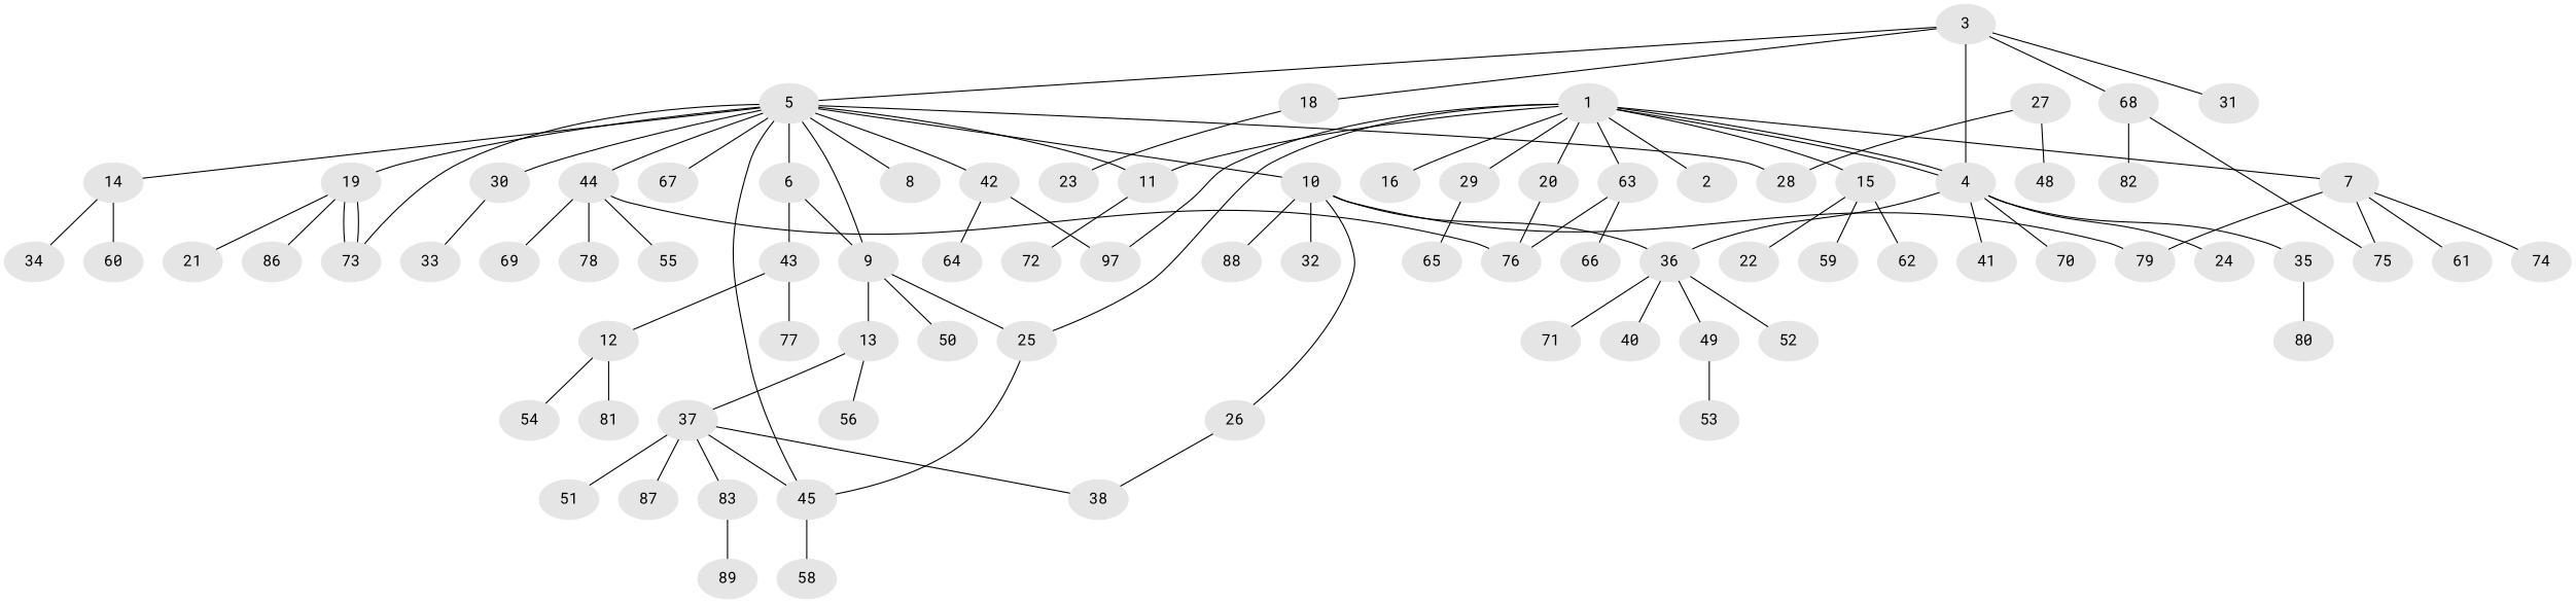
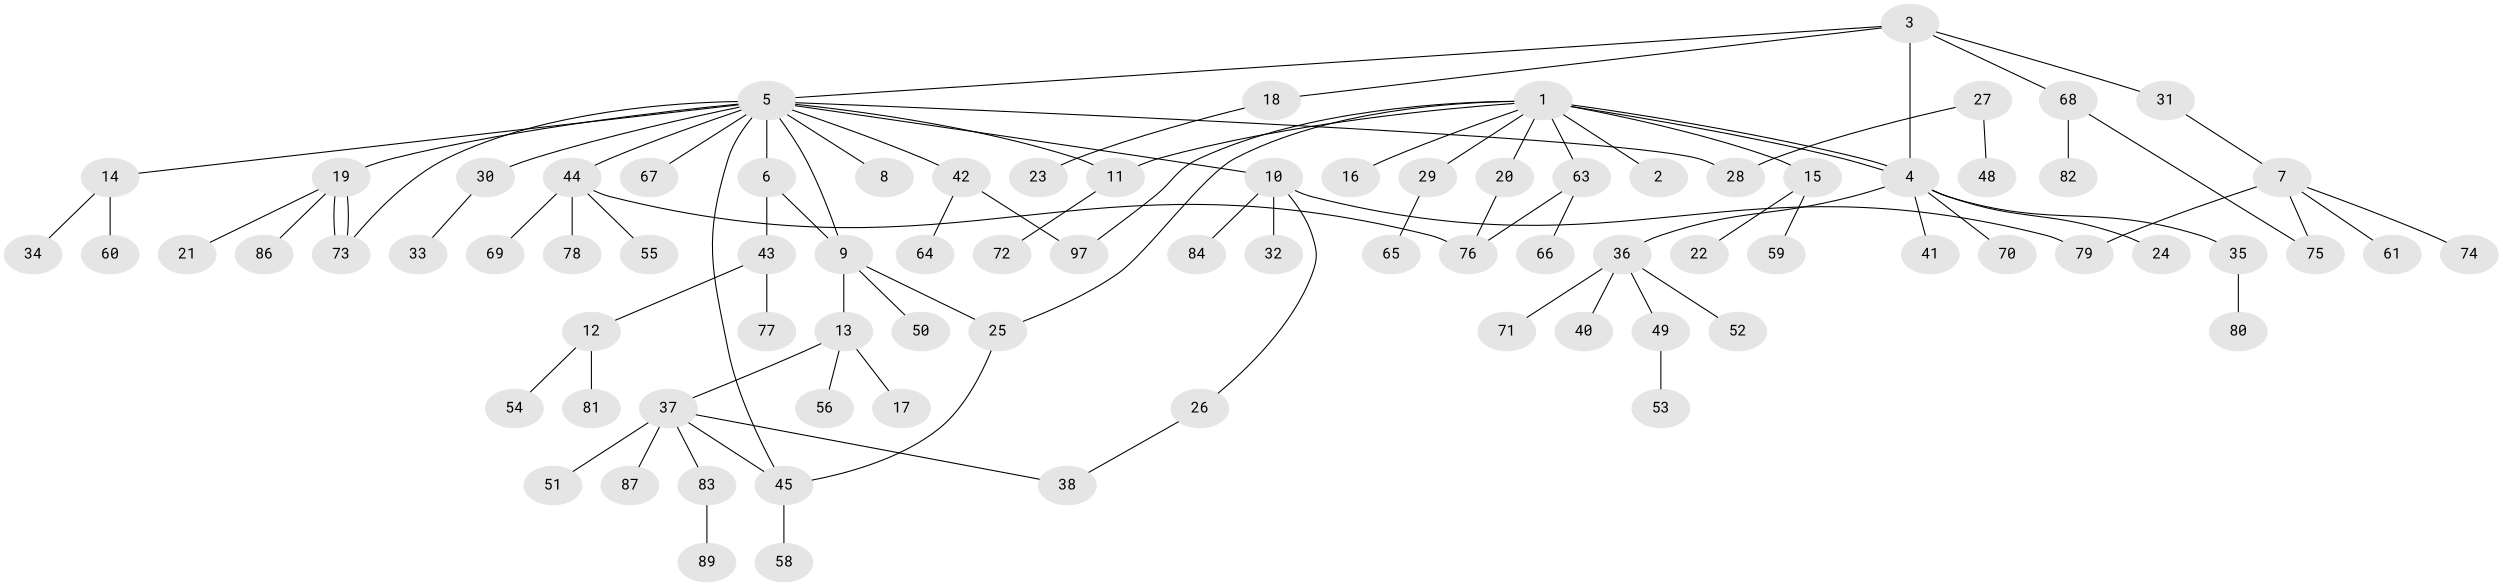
  graph {
    fontname="Roboto Mono"
    node [color=gray90 fontname="Roboto Mono" style=filled]
    edge [fontname="Roboto Mono"]
    1
    2
    4
    7
    15
    16
    20
    25
    29
    n10 [label=97]
    63
    11
    3
    5
    18
    31
    68
    24
    35
    36
    41
    70
    61
    74
    75
    79
    22
    59
-   62
    76
    45
    65
    66
    6
    8
    9
    10
    14
    19
    28
    30
    42
    44
    67
    73
    23
    82
    80
    40
    49
    52
    71
    43
    13
    50
    26
    32
-   84 [label=88]
+   84
    72
    34
    60
    21
    86
    33
    64
    55
    69
    78
    58
    12
    77
    54
    81
+   17
    37
    56
    38
    51
    n79 [label=87]
    83
    27
    48
    53
    n84 [label=89]
    1 -- 2
    1 -- 4
    1 -- 4
-   1 -- 7
+   31 -- 7
    1 -- 15
    1 -- 16
    1 -- 20
    1 -- 25
    1 -- 29
    1 -- n10
    1 -- 63
    1 -- 11
    4 -- 24
    4 -- 35
    4 -- 36
    4 -- 41
    4 -- 70
    7 -- 61
    7 -- 74
    7 -- 75
    7 -- 79
    15 -- 22
    15 -- 59
-   15 -- 62
    20 -- 76
    25 -- 45
    29 -- 65
    63 -- 76
    63 -- 66
    11 -- 72
    3 -- 4
    3 -- 5
    3 -- 18
    3 -- 31
    3 -- 68
    5 -- 11
    5 -- 45
    5 -- 6
    5 -- 8
    5 -- 9
    5 -- 10
    5 -- 14
    5 -- 19
    5 -- 28
    5 -- 30
    5 -- 42
    5 -- 44
    5 -- 67
    5 -- 73
    18 -- 23
    68 -- 75
    68 -- 82
    35 -- 80
    36 -- 40
    36 -- 49
    36 -- 52
    36 -- 71
    45 -- 58
    6 -- 9
    6 -- 43
    9 -- 25
    9 -- 13
    9 -- 50
-   10 -- 36
    10 -- 79
    10 -- 26
    10 -- 32
    10 -- 84
    14 -- 34
    14 -- 60
    19 -- 73
    19 -- 73
    19 -- 21
    19 -- 86
    30 -- 33
    42 -- n10
    42 -- 64
    44 -- 76
    44 -- 55
    44 -- 69
    44 -- 78
    49 -- 53
    43 -- 12
    43 -- 77
+   13 -- 17
    13 -- 37
    13 -- 56
    26 -- 38
    12 -- 54
    12 -- 81
    37 -- 45
    37 -- 38
    37 -- 51
    37 -- n79
    37 -- 83
    83 -- n84
    27 -- 28
    27 -- 48
  }
